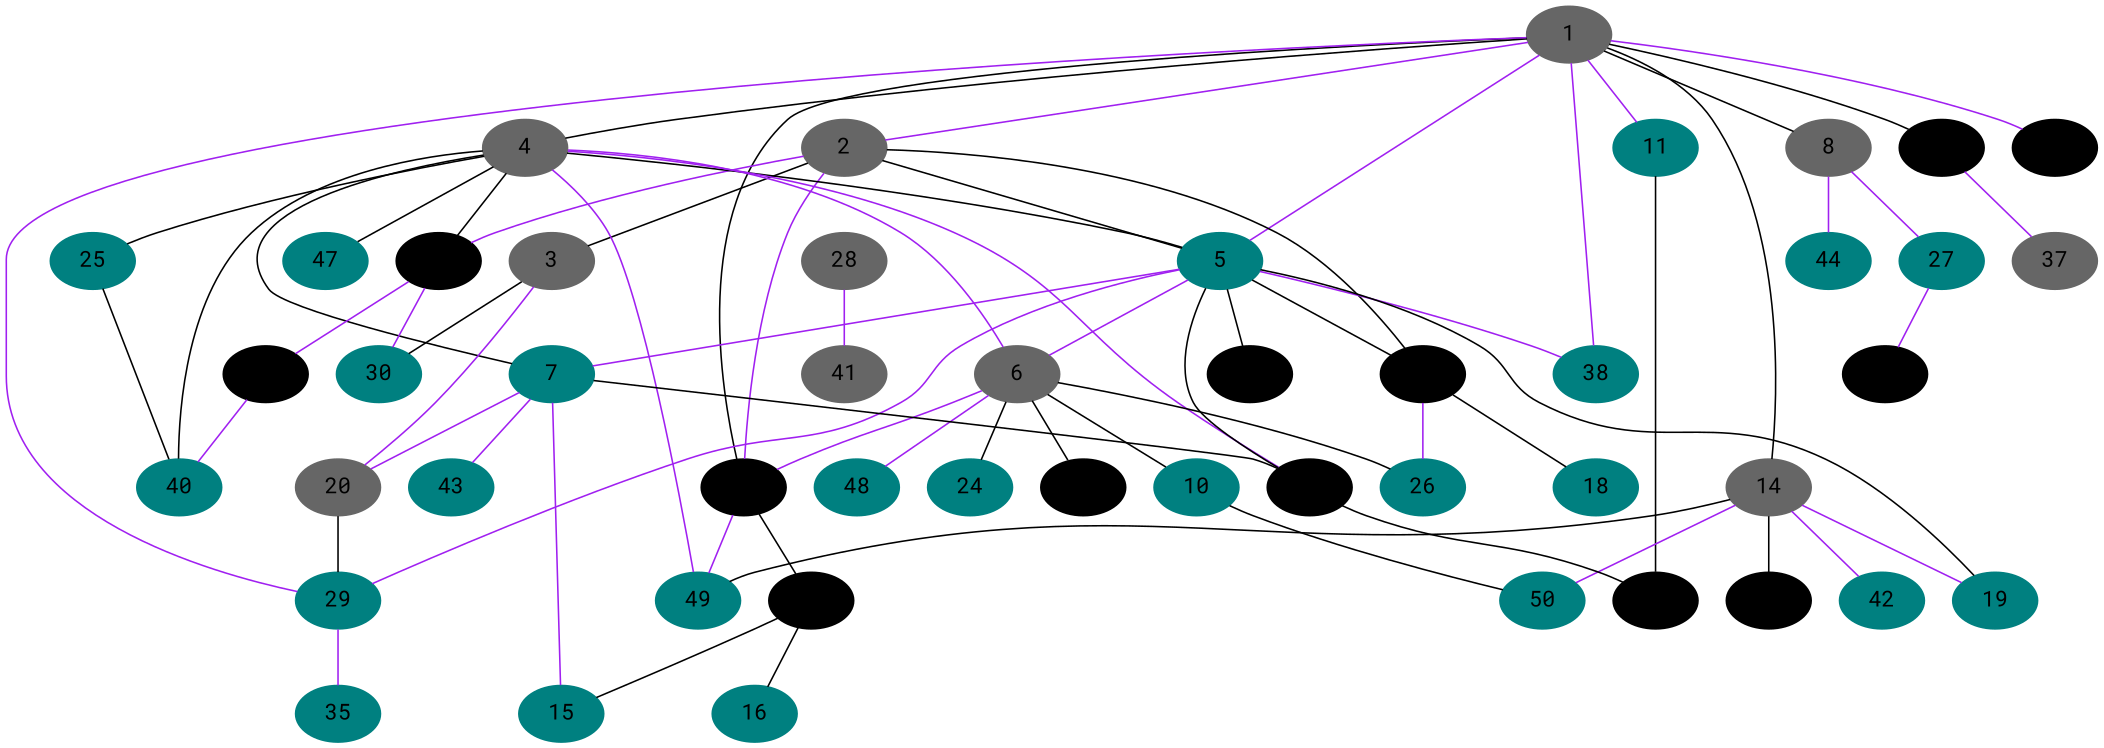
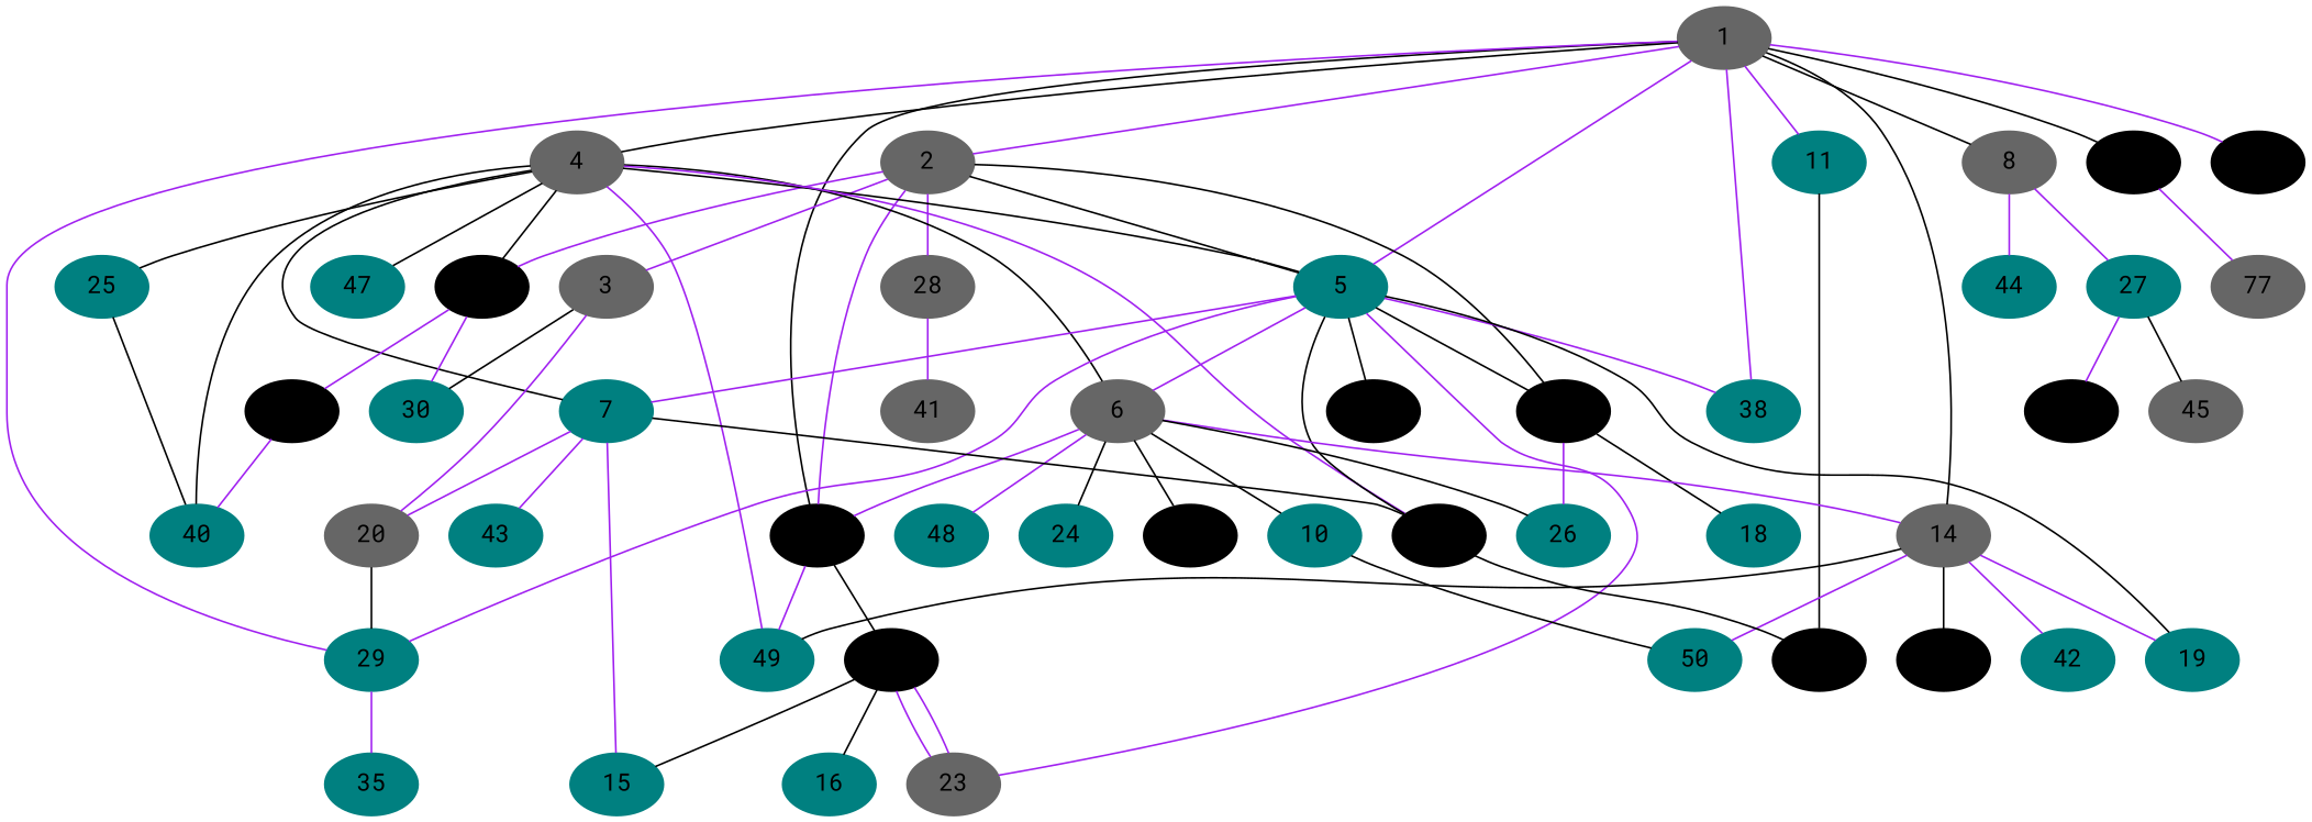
  graph {
    fontname="Roboto Mono"
    node [color=teal fontname="Roboto Mono" style=filled]
    edge [color=purple fontname="Roboto Mono"]
    1 [color=gray40]
    2 [color=gray40]
    4 [color=gray40]
    5
    8 [color=gray40]
    9 [color=black]
    11
    14 [color=gray40]
    21 [color=black]
    29
    36 [color=black]
    38
    3 [color=gray40]
    12 [color=black]
    17 [color=black]
    28 [color=gray40]
    6 [color=gray40]
    7
    25
    32 [color=black]
    40
    47
    49
    19
    22 [color=black]
+   23 [color=gray40]
    27
    44
    13 [color=black]
    33 [color=black]
    50
    42
    46 [color=black]
-   37 [color=gray40]
+   37 [color=gray40 label=77]
    35
    20 [color=gray40]
    30
    31 [color=black]
    26
    18
    41 [color=gray40]
    10
    24
    34 [color=black]
    48
    15
    43
    39 [color=black]
+   45 [color=gray40]
    16
    1 -- 2
    1 -- 4 [color=black]
    1 -- 5
    1 -- 8 [color=black]
    1 -- 9 [color=black]
    1 -- 11
    1 -- 14 [color=black]
    1 -- 21 [color=black]
    1 -- 29
    1 -- 36
    1 -- 38
    2 -- 5 [color=black]
    2 -- 9
-   2 -- 3 [color=black]
+   2 -- 3
    2 -- 12
    2 -- 17 [color=black]
+   2 -- 28
    4 -- 5 [color=black]
    4 -- 12 [color=black]
-   4 -- 6
+   4 -- 6 [color=black]
    4 -- 7 [color=black]
    4 -- 25 [color=black]
    4 -- 32
    4 -- 40 [color=black]
    4 -- 47 [color=black]
    4 -- 49
    5 -- 29
    5 -- 38
    5 -- 17 [color=black]
    5 -- 6
    5 -- 7
    5 -- 32 [color=black]
    5 -- 19 [color=black]
    5 -- 22 [color=black]
+   5 -- 23
    8 -- 27
    8 -- 44
    9 -- 49
    9 -- 13 [color=black]
    11 -- 33 [color=black]
    14 -- 49 [color=black]
    14 -- 19
    14 -- 50
    14 -- 42
    14 -- 46 [color=black]
    21 -- 37
    29 -- 35
    3 -- 20
    3 -- 30 [color=black]
    12 -- 30
    12 -- 31
    17 -- 26
    17 -- 18 [color=black]
    28 -- 41
    6 -- 9
+   6 -- 14
    6 -- 26 [color=black]
    6 -- 10 [color=black]
    6 -- 24 [color=black]
    6 -- 34 [color=black]
    6 -- 48
    7 -- 32 [color=black]
    7 -- 20
    7 -- 15
    7 -- 43
    25 -- 40 [color=black]
    32 -- 33 [color=black]
    27 -- 39
+   27 -- 45 [color=black]
+   13 -- 23
+   13 -- 23
    13 -- 15 [color=black]
    13 -- 16 [color=black]
    20 -- 29 [color=black]
    31 -- 40
    10 -- 50 [color=black]
  }
